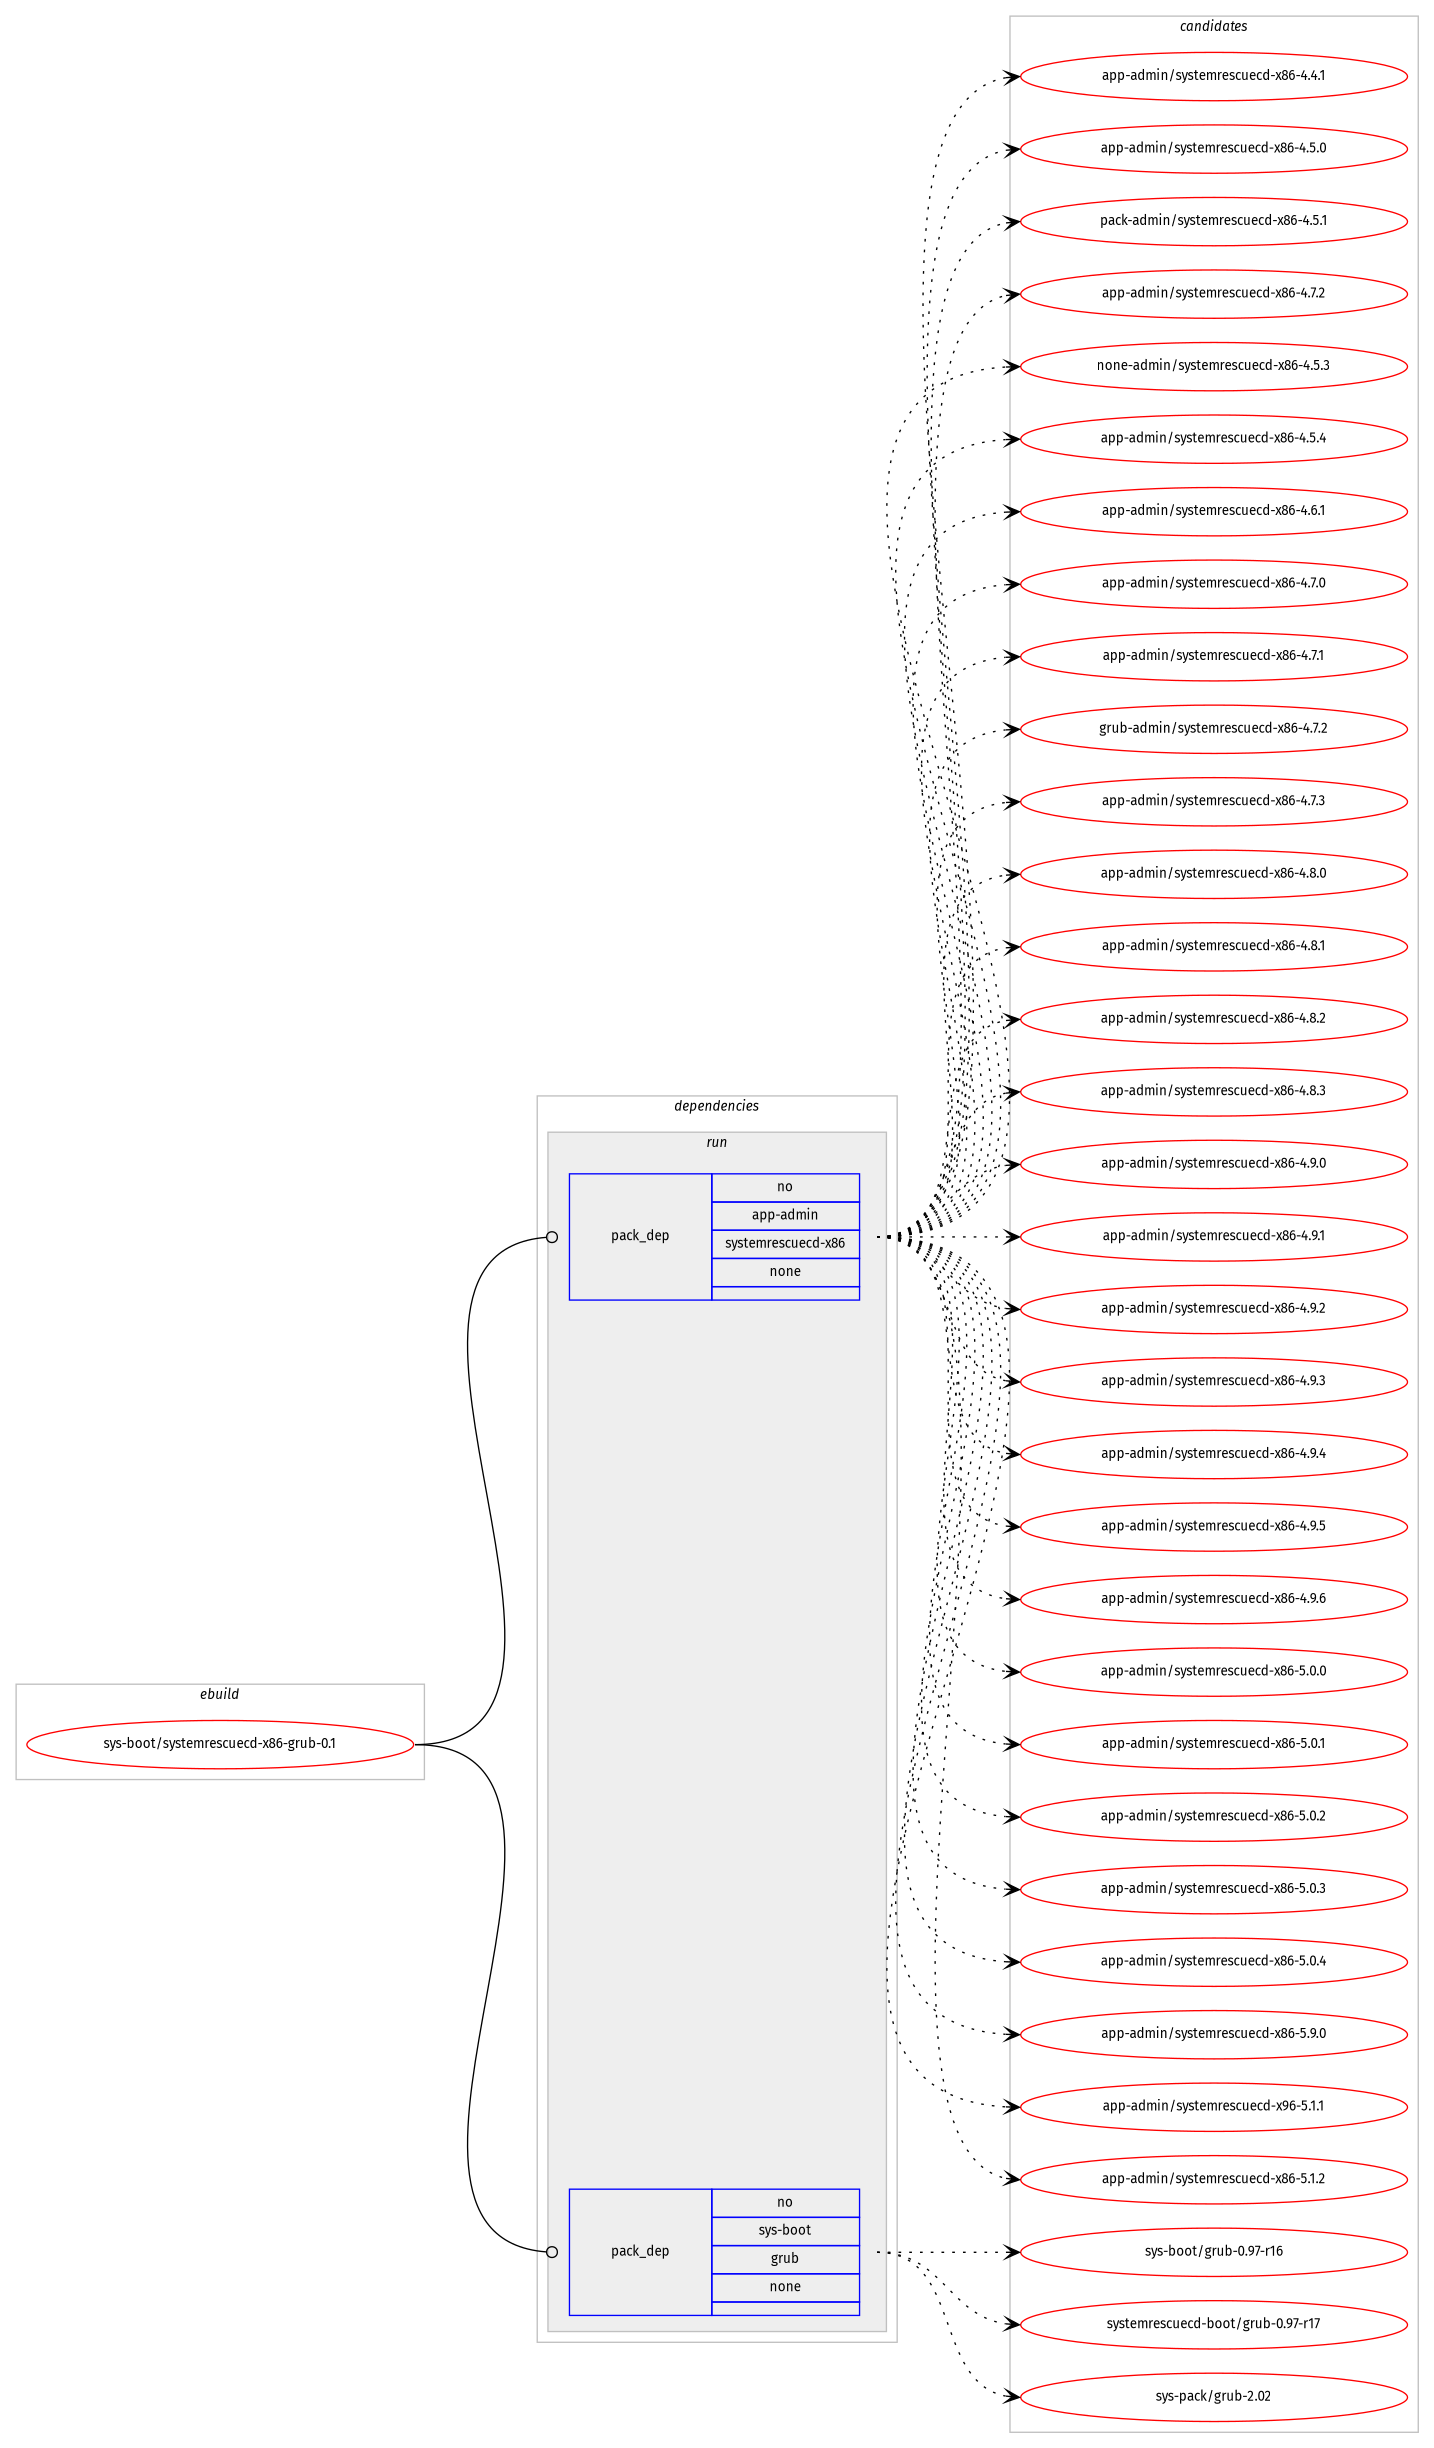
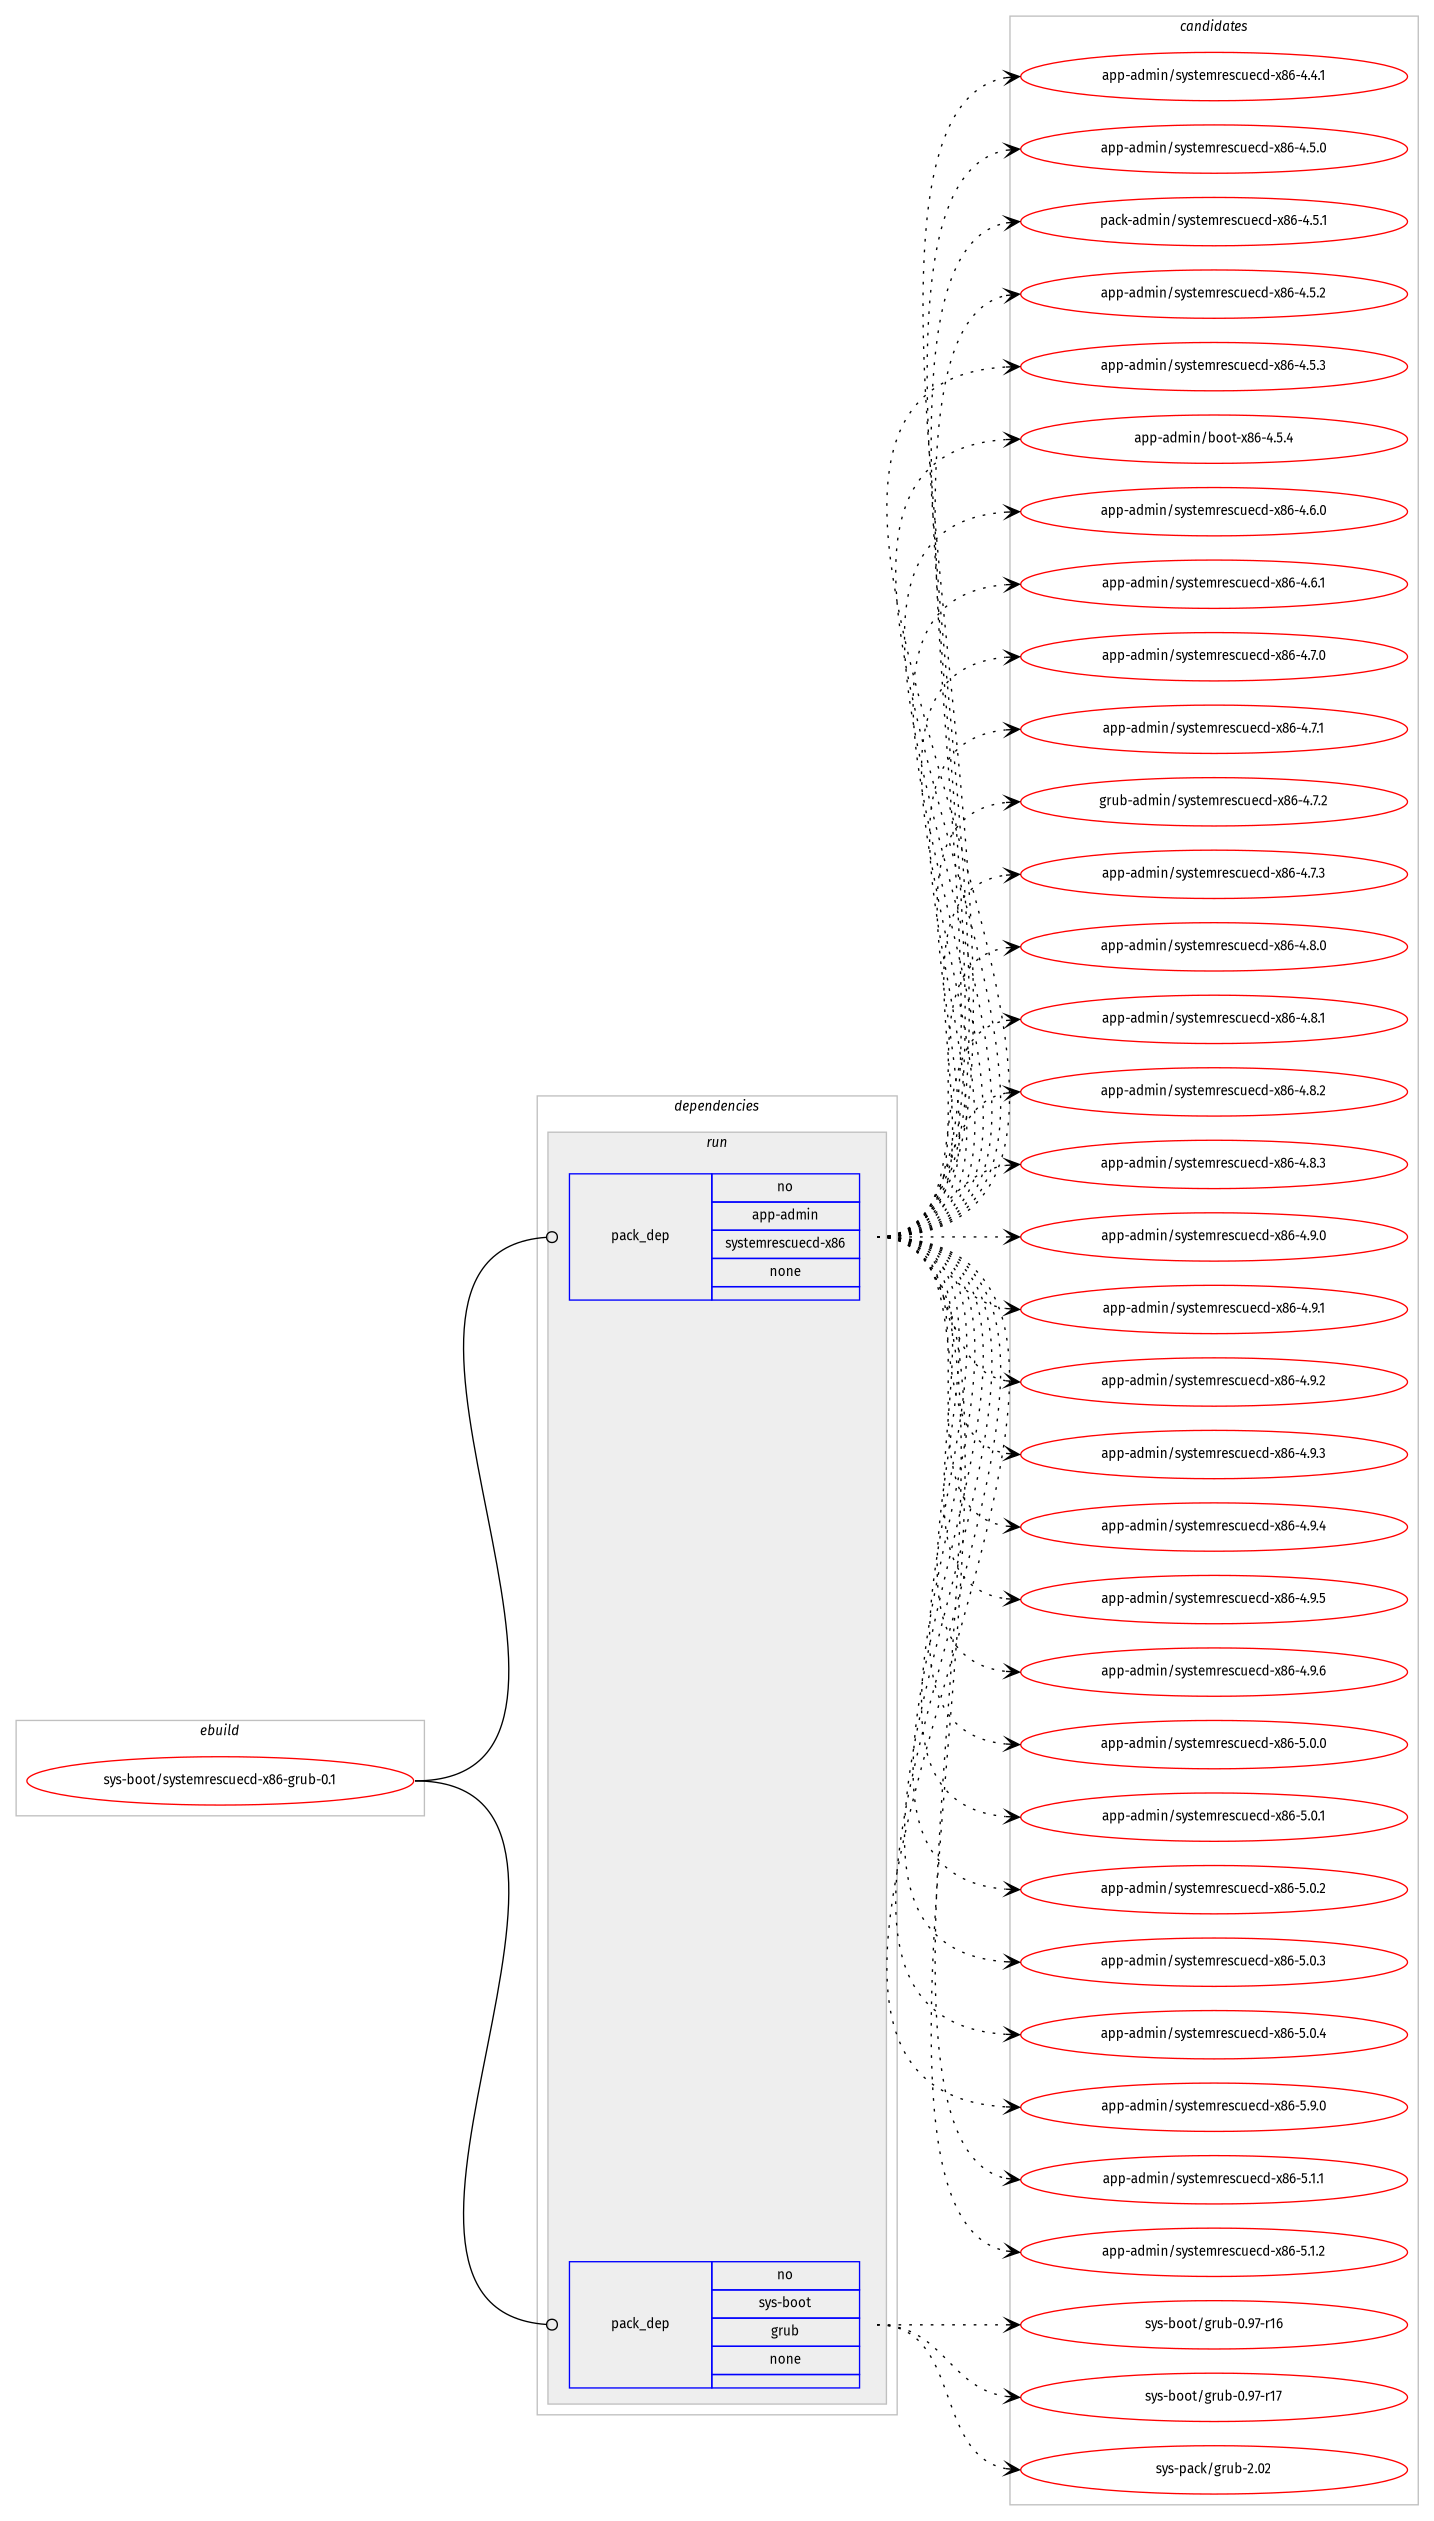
  digraph {
    compound=true
    concentrate=true
    fontname="Fira Sans"
    fontsize=10
    newrank=true
    rankdir=LR
    ranksep=1.5
    node [color=red fontname="Fira Sans" fontsize=10]
    edge [arrowhead=vee fontname="Fira Sans" headport=w style=dotted tailport=e weight=100]
    n1 [label="sys-boot/systemrescuecd-x86-grub-0.1" width=4]
    n2 [color=blue label=<<TABLE BORDER="0" CELLBORDER="1" CELLSPACING="0" CELLPADDING="4" WIDTH="220"><TR><TD ROWSPAN="6" CELLPADDING="30">pack_dep</TD></TR><TR><TD WIDTH="110">no</TD></TR><TR><TD>app-admin</TD></TR><TR><TD>systemrescuecd-x86</TD></TR><TR><TD>none</TD></TR><TR><TD></TD></TR></TABLE>> shape=none]
    n3 [color=blue label=<<TABLE BORDER="0" CELLBORDER="1" CELLSPACING="0" CELLPADDING="4" WIDTH="220"><TR><TD ROWSPAN="6" CELLPADDING="30">pack_dep</TD></TR><TR><TD WIDTH="110">no</TD></TR><TR><TD>sys-boot</TD></TR><TR><TD>grub</TD></TR><TR><TD>none</TD></TR><TR><TD></TD></TR></TABLE>> shape=none]
    n4 [label="app-admin/systemrescuecd-x86-4.4.1" width=4]
    n5 [label="app-admin/systemrescuecd-x86-4.5.0" width=4]
    n6 [label="pack-admin/systemrescuecd-x86-4.5.1" width=4]
-   n7 [label="app-admin/systemrescuecd-x86-4.7.2" width=4]
-   n8 [label="none-admin/systemrescuecd-x86-4.5.3" width=4]
-   n9 [label="app-admin/systemrescuecd-x86-4.5.4" width=4]
+   n7 [label="app-admin/systemrescuecd-x86-4.5.2" width=4]
+   n8 [label="app-admin/systemrescuecd-x86-4.5.3" width=4]
+   n9 [label="app-admin/boot-x86-4.5.4" width=4]
+   n10 [label="app-admin/systemrescuecd-x86-4.6.0" width=4]
    n11 [label="app-admin/systemrescuecd-x86-4.6.1" width=4]
    n12 [label="app-admin/systemrescuecd-x86-4.7.0" width=4]
    n13 [label="app-admin/systemrescuecd-x86-4.7.1" width=4]
    n14 [label="grub-admin/systemrescuecd-x86-4.7.2" width=4]
    n15 [label="app-admin/systemrescuecd-x86-4.7.3" width=4]
    n16 [label="app-admin/systemrescuecd-x86-4.8.0" width=4]
    n17 [label="app-admin/systemrescuecd-x86-4.8.1" width=4]
    n18 [label="app-admin/systemrescuecd-x86-4.8.2" width=4]
    n19 [label="app-admin/systemrescuecd-x86-4.8.3" width=4]
    n20 [label="app-admin/systemrescuecd-x86-4.9.0" width=4]
    n21 [label="app-admin/systemrescuecd-x86-4.9.1" width=4]
    n22 [label="app-admin/systemrescuecd-x86-4.9.2" width=4]
    n23 [label="app-admin/systemrescuecd-x86-4.9.3" width=4]
    n24 [label="app-admin/systemrescuecd-x86-4.9.4" width=4]
    n25 [label="app-admin/systemrescuecd-x86-4.9.5" width=4]
    n26 [label="app-admin/systemrescuecd-x86-4.9.6" width=4]
    n27 [label="app-admin/systemrescuecd-x86-5.0.0" width=4]
    n28 [label="app-admin/systemrescuecd-x86-5.0.1" width=4]
    n29 [label="app-admin/systemrescuecd-x86-5.0.2" width=4]
    n30 [label="app-admin/systemrescuecd-x86-5.0.3" width=4]
    n31 [label="app-admin/systemrescuecd-x86-5.0.4" width=4]
    n32 [label="app-admin/systemrescuecd-x86-5.9.0" width=4]
-   n33 [label="app-admin/systemrescuecd-x96-5.1.1" width=4]
+   n33 [label="app-admin/systemrescuecd-x86-5.1.1" width=4]
    n34 [label="app-admin/systemrescuecd-x86-5.1.2" width=4]
    n35 [label="sys-boot/grub-0.97-r16" width=4]
-   n36 [label="systemrescuecd-boot/grub-0.97-r17" width=4]
+   n36 [label="sys-boot/grub-0.97-r17" width=4]
    n37 [label="sys-pack/grub-2.02" width=4]
    subgraph cluster_1 {
      color=gray
      label=<<i>ebuild</i>>
      rank=same
      n1
    }
    subgraph cluster_2 {
      color=gray
      label=<<i>dependencies</i>>
      subgraph cluster_3 {
        color=gray
        fillcolor="#eeeeee"
        label=<<i>compile</i>>
        style=filled
      }
      subgraph cluster_4 {
        color=gray
        fillcolor="#eeeeee"
        label=<<i>compile and run</i>>
        style=filled
      }
      subgraph cluster_5 {
        color=gray
        fillcolor="#eeeeee"
        label=<<i>run</i>>
        style=filled
        subgraph sub_6 {
          color=gray
          fillcolor="#eeeeee"
          label=<<i>run</i>>
          style=filled
          n2
        }
        subgraph sub_7 {
          color=gray
          fillcolor="#eeeeee"
          label=<<i>run</i>>
          style=filled
          n3
        }
      }
    }
    subgraph cluster_8 {
      color=gray
      label=<<i>candidates</i>>
      rank=same
      subgraph sub_9 {
        color=black
        label=<<i>candidates</i>>
        nodesep=1
        rank=same
        n4
        n5
        n6
        n7
        n8
        n9
+       n10
        n11
        n12
        n13
        n14
        n15
        n16
        n17
        n18
        n19
        n20
        n21
        n22
        n23
        n24
        n25
        n26
        n27
        n28
        n29
        n30
        n31
        n32
        n33
        n34
      }
      subgraph sub_10 {
        color=black
        label=<<i>candidates</i>>
        nodesep=1
        rank=same
        n35
        n36
        n37
      }
    }
    n1 -> n2 [arrowhead=odot style=solid weight=20]
    n1 -> n3 [arrowhead=odot style=solid weight=20]
    n2 -> n4
    n2 -> n5
    n2 -> n6
    n2 -> n7
    n2 -> n8
    n2 -> n9
+   n2 -> n10
    n2 -> n11
    n2 -> n12
    n2 -> n13
    n2 -> n14
    n2 -> n15
    n2 -> n16
    n2 -> n17
    n2 -> n18
    n2 -> n19
    n2 -> n20
    n2 -> n21
    n2 -> n22
    n2 -> n23
    n2 -> n24
    n2 -> n25
    n2 -> n26
    n2 -> n27
    n2 -> n28
    n2 -> n29
    n2 -> n30
    n2 -> n31
    n2 -> n32
    n2 -> n33
    n2 -> n34
    n3 -> n35
    n3 -> n36
    n3 -> n37
  }
